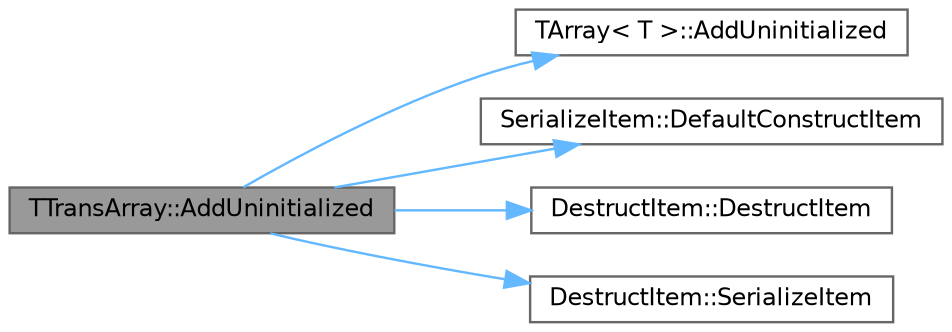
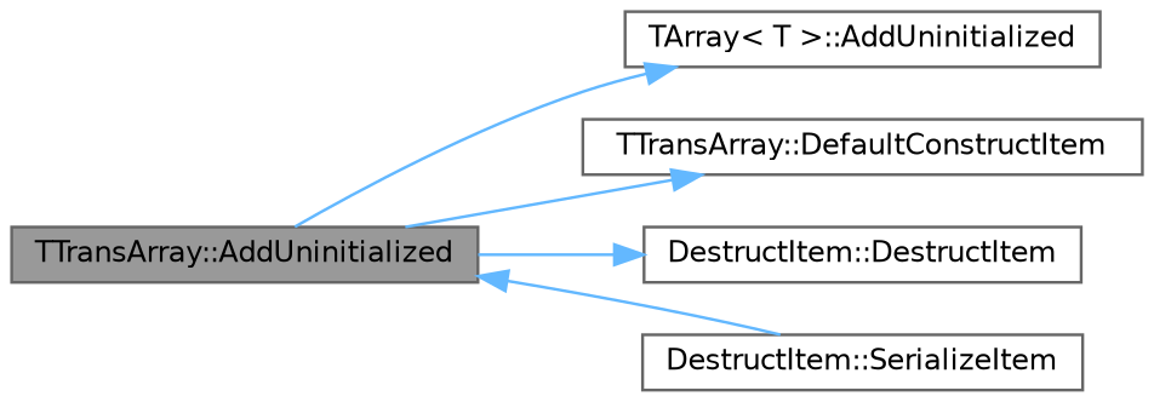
  digraph {
    rankdir=LR
    node [color=grey40 fillcolor=white fontname=Helvetica fontsize=10 shape=box style=filled]
    edge [color=steelblue1 fontname=Helvetica fontsize=10 labelfontname=Helvetica labelfontsize=10 style=solid]
    n1 [color=gray40 fillcolor=grey60 fontcolor=black height=0.2 label="TTransArray::AddUninitialized" width=0.4]
    n2 [height=0.2 label="TArray\< T \>::AddUninitialized" width=0.4]
-   n3 [height=0.2 label="SerializeItem::DefaultConstructItem" width=0.4]
+   n3 [height=0.2 label="TTransArray::DefaultConstructItem" width=0.4]
    n4 [height=0.2 label="DestructItem::DestructItem" width=0.4]
    n5 [height=0.2 label="DestructItem::SerializeItem" width=0.4]
    n1 -> n2
    n1 -> n3
    n1 -> n4
-   n1 -> n5
+   n5 -> n1
  }
